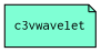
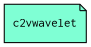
  digraph {
    nodesep=0.175
    rankdir=TB
-   n1 [argix=-1 dataspec=na fillcolor=aquamarine fontname=Courier fontsize=12 label=c3vwavelet ntype="node" shape=note style=filled]
+   n1 [argix=-1 dataspec=na fillcolor=aquamarine fontname=Courier fontsize=12 label=c2vwavelet ntype="node" shape=note style=filled]
  }
